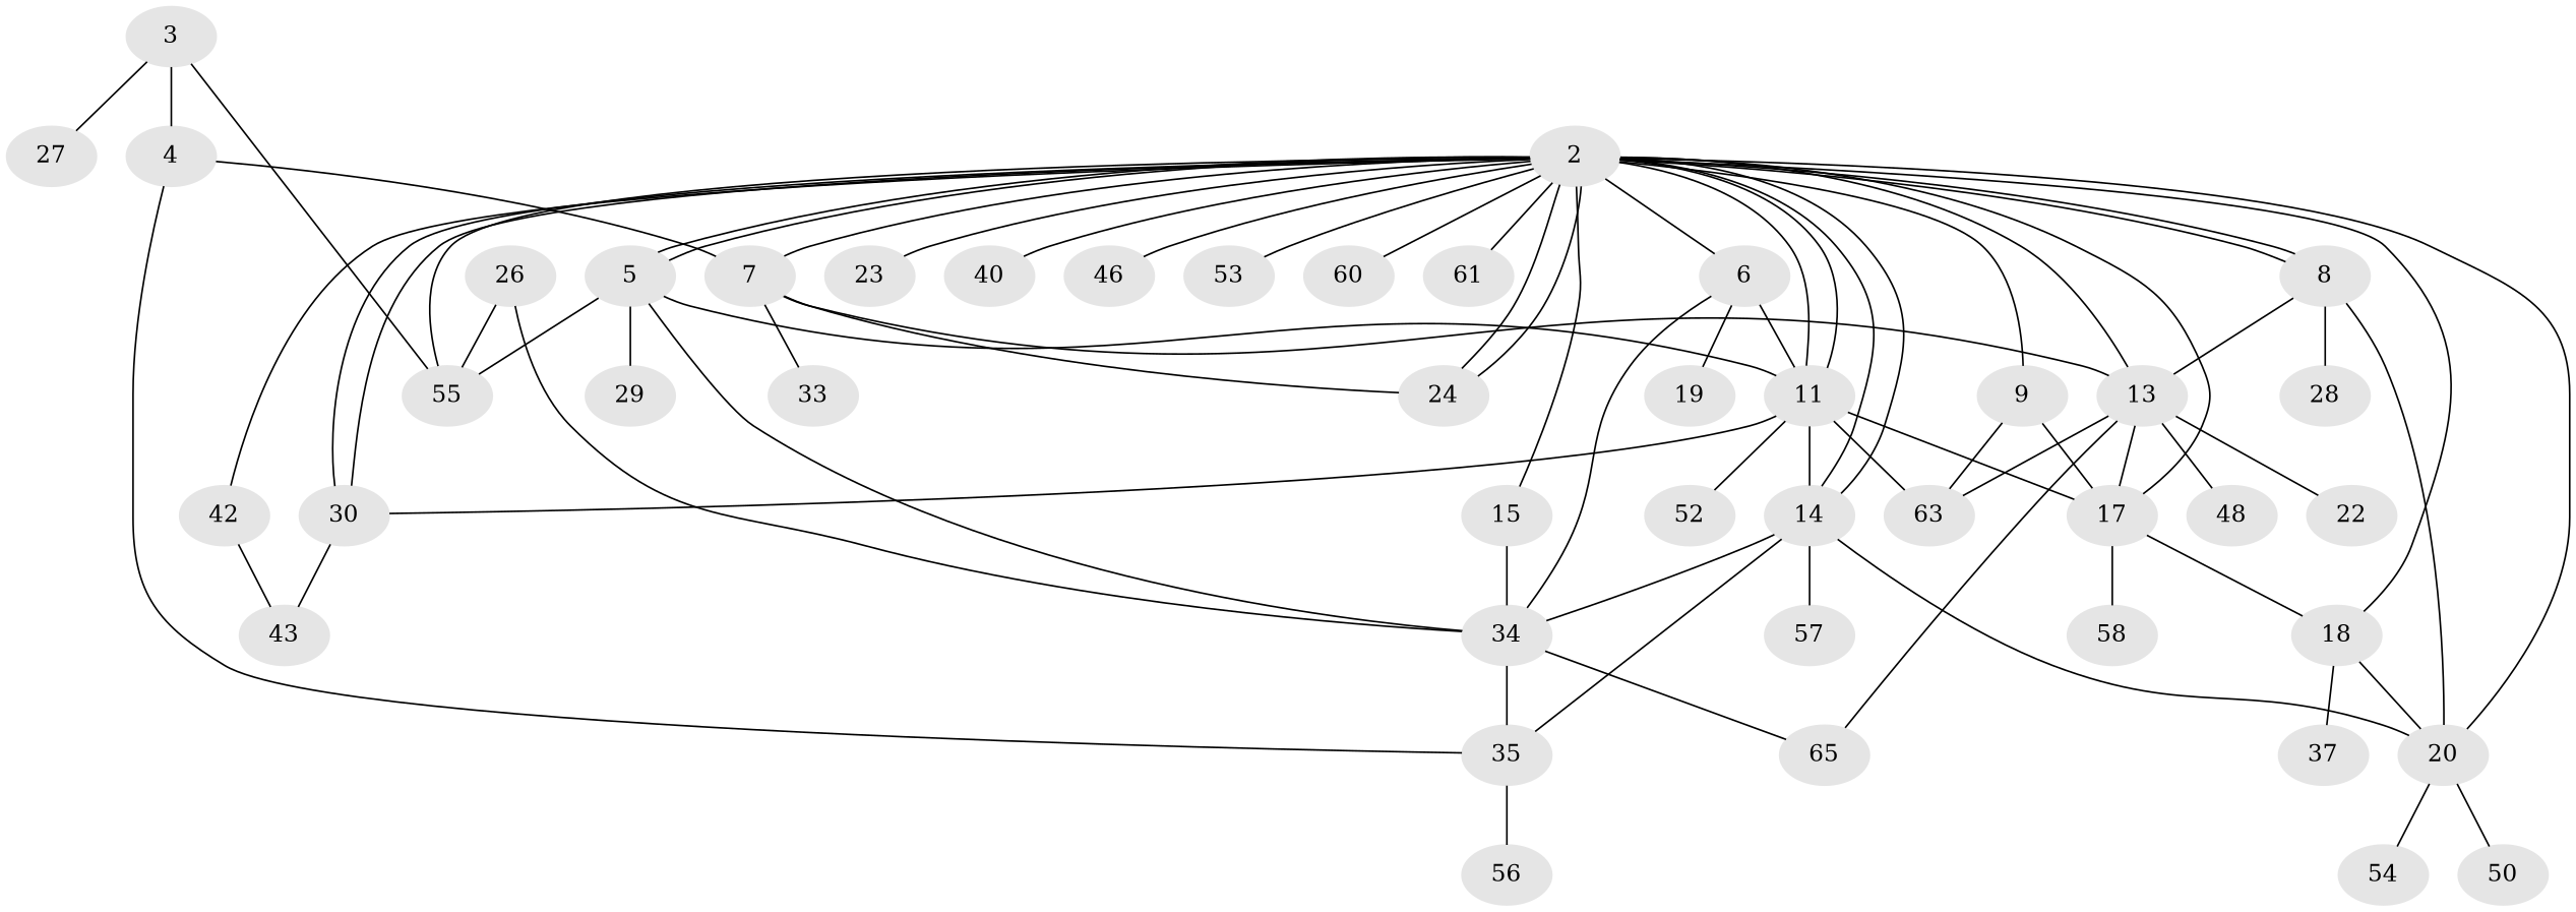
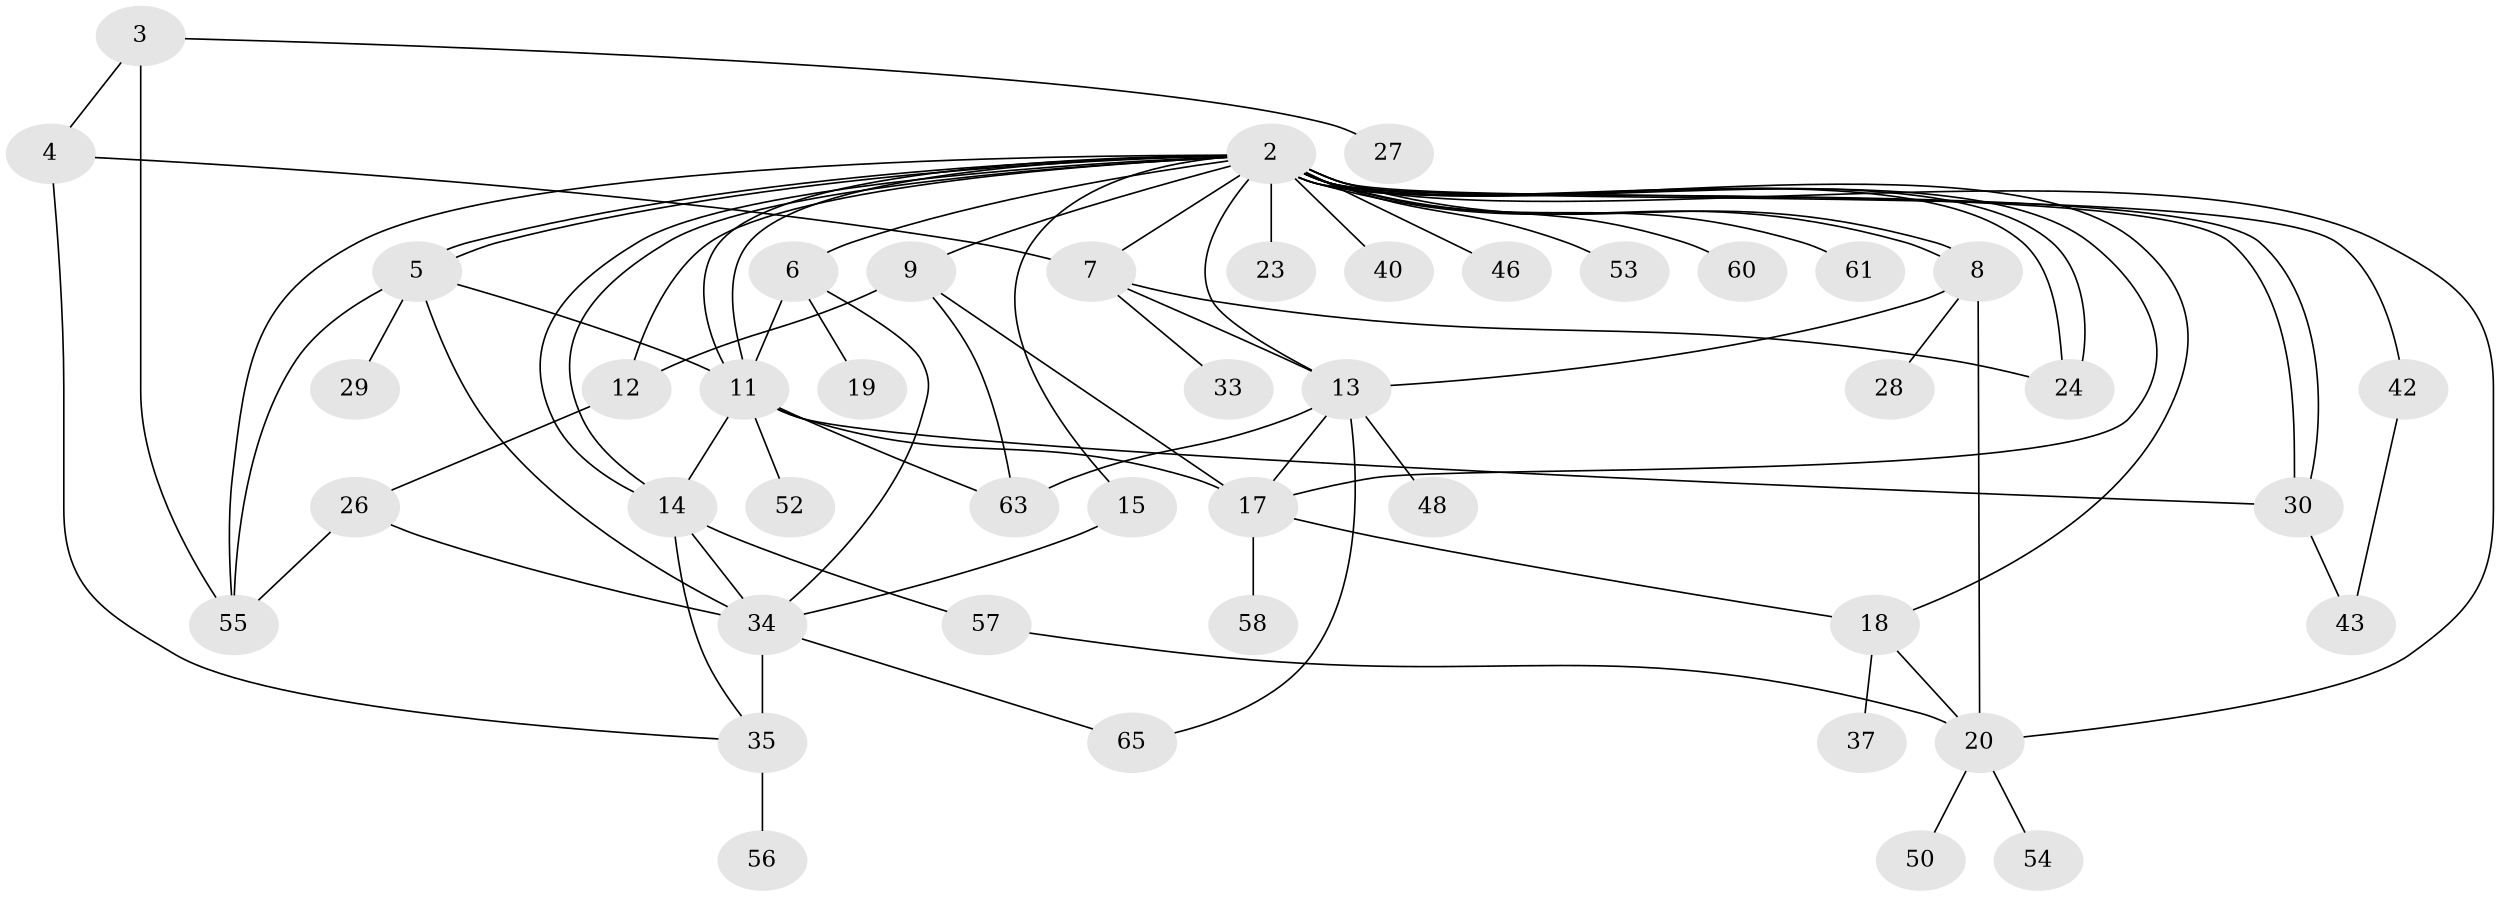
  graph {
    node [color=gray90 style=filled]
    2 [super="+21"]
    5 [super="+51"]
    6 [super="+10"]
    7 [super="+44"]
    8
    9 [super="+16"]
    11 [super="+45"]
+   12
    13 [super="+38"]
    14 [super="+32"]
    15
    17 [super="+62"]
    18 [super="+31"]
    20 [super="+64"]
    23
    24
    30 [super="+47"]
    40
    42
    46
    53
    55 [super="+67"]
    60
    61
    3
    4 [super="+49"]
    27
    34 [super="+39"]
    29
    19 [super="+59"]
    33
    28
    63 [super="+66"]
    52
    26 [super="+41"]
-   22
    48
    65
    35 [super="+36"]
    57
    58
    37
    50
    54
    43
    56
    2 -- 5
    2 -- 5
    2 -- 6
    2 -- 7
    2 -- 8
    2 -- 8
    2 -- 9 [weight=2]
    2 -- 11
    2 -- 11
+   2 -- 12
    2 -- 13
    2 -- 14
    2 -- 14
    2 -- 15
    2 -- 17
    2 -- 18
    2 -- 20
    2 -- 23
    2 -- 24
    2 -- 24
    2 -- 30
    2 -- 30
    2 -- 40
    2 -- 42
    2 -- 46
    2 -- 53
    2 -- 55
    2 -- 60
    2 -- 61
    5 -- 11
    5 -- 55
    5 -- 34
    5 -- 29
    6 -- 11
    6 -- 34
    6 -- 19
    7 -- 13
    7 -- 24
    7 -- 33
    8 -- 13
    8 -- 20
    8 -- 28
+   9 -- 12
    9 -- 17
    9 -- 63
    11 -- 14
    11 -- 17
    11 -- 30
    11 -- 63
    11 -- 52
+   12 -- 26
    13 -- 17
    13 -- 63
-   13 -- 22
    13 -- 48
    13 -- 65
-   14 -- 20
+   57 -- 20
    14 -- 34
    14 -- 35
    14 -- 57
    15 -- 34 [weight=2]
    17 -- 18
    17 -- 58
    18 -- 20
    18 -- 37
    20 -- 50
    20 -- 54
    30 -- 43
    42 -- 43
    3 -- 55
    3 -- 4
    3 -- 27
    4 -- 7
    4 -- 35
    34 -- 65
    34 -- 35 [weight=3]
    26 -- 55
    26 -- 34
    35 -- 56
  }
